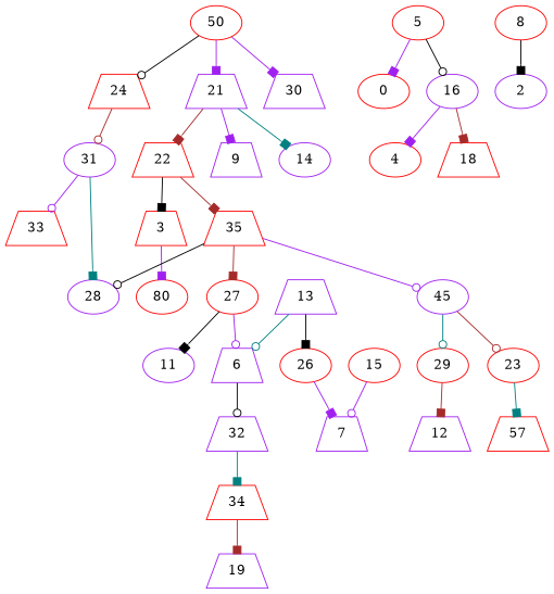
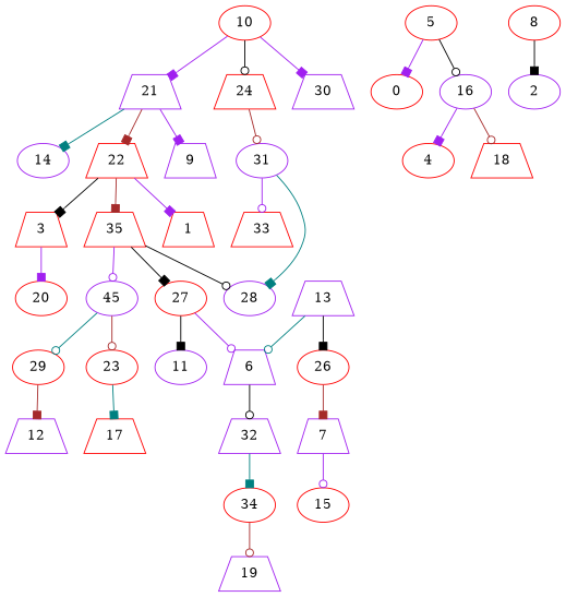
  strict digraph {
    node [color=red shape=ellipse]
    edge [arrowhead=box color=purple]
    3 [shape=trapezium]
-   20 [label=80]
+   20
    5
    0
    16 [color=purple]
    4
    18 [shape=trapezium]
    6 [color=purple shape=trapezium]
    32 [color=purple shape=trapezium]
    13 [color=purple shape=trapezium]
    26
-   34 [shape=trapezium]
+   34
    7 [color=purple shape=trapezium]
    19 [color=purple shape=trapezium]
    15
    2 [color=purple]
    8
    21 [color=purple shape=trapezium]
-   10 [label=50]
+   10
    24 [shape=trapezium]
    30 [color=purple shape=trapezium]
    9 [color=purple shape=trapezium]
    14 [color=purple]
    22 [shape=trapezium]
    31 [color=purple]
+   1 [shape=trapezium]
    35 [shape=trapezium]
    28 [color=purple]
    33 [shape=trapezium]
    n30 [color=purple label=45]
    27
    23
    29
    11 [color=purple]
-   17 [shape=trapezium label=57]
+   17 [shape=trapezium]
    12 [color=purple shape=trapezium]
    3 -> 20
    5 -> 0
    5 -> 16 [arrowhead=odot color=black]
    16 -> 4
-   16 -> 18 [color=brown]
+   16 -> 18 [arrowhead=odot color=brown]
    6 -> 32 [arrowhead=odot color=black]
    32 -> 34 [color=teal]
    13 -> 6 [arrowhead=odot color=teal]
    13 -> 26 [color=black]
-   26 -> 7
-   34 -> 19 [color=brown]
-   15 -> 7 [arrowhead=odot]
+   26 -> 7 [color=brown]
+   34 -> 19 [arrowhead=odot color=brown]
+   7 -> 15 [arrowhead=odot]
    8 -> 2 [color=black]
    21 -> 9
    21 -> 14 [color=teal]
    21 -> 22 [color=brown]
    10 -> 21
    10 -> 24 [arrowhead=odot color=black]
    10 -> 30
    24 -> 31 [arrowhead=odot color=brown]
    22 -> 3 [color=black]
+   22 -> 1
    22 -> 35 [color=brown]
    31 -> 28 [color=teal]
    31 -> 33 [arrowhead=odot]
    35 -> 28 [arrowhead=odot color=black]
    35 -> n30 [arrowhead=odot]
-   35 -> 27 [color=brown]
+   35 -> 27 [color=black]
    n30 -> 23 [arrowhead=odot color=brown]
    n30 -> 29 [arrowhead=odot color=teal]
    27 -> 6 [arrowhead=odot]
    27 -> 11 [color=black]
    23 -> 17 [color=teal]
    29 -> 12 [color=brown]
  }
